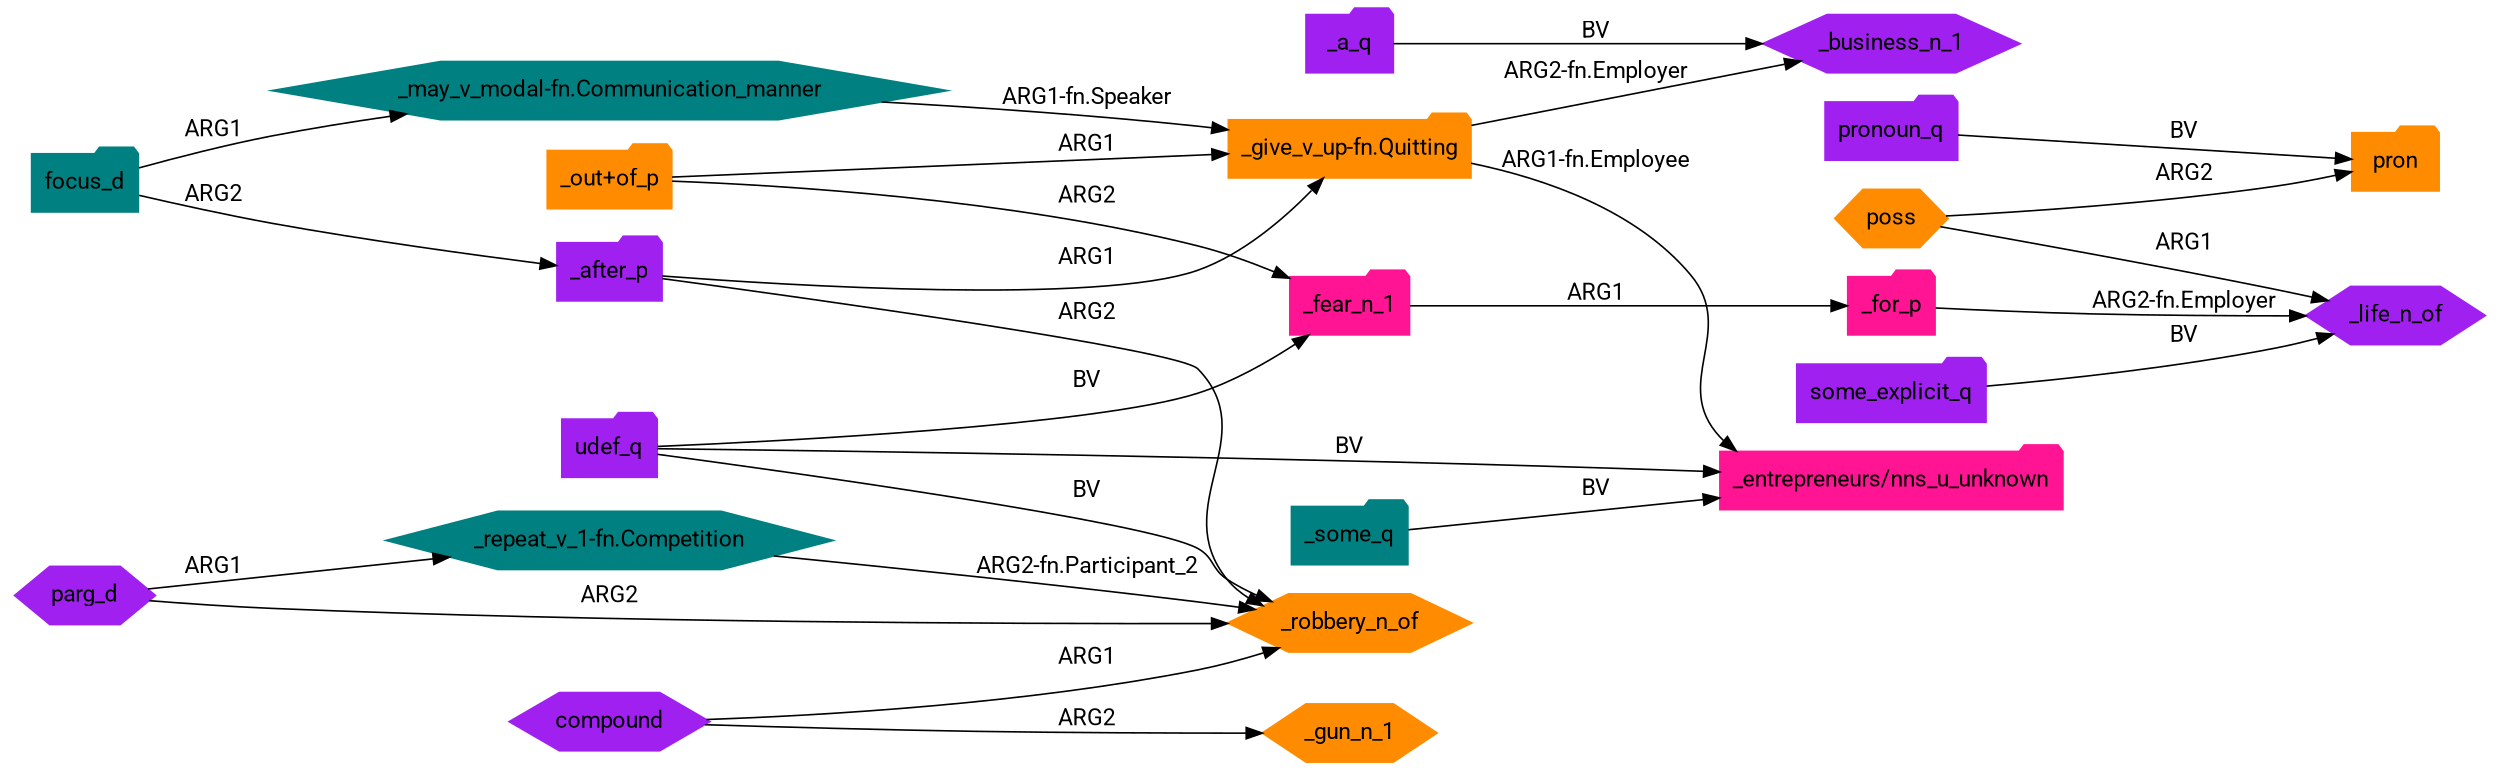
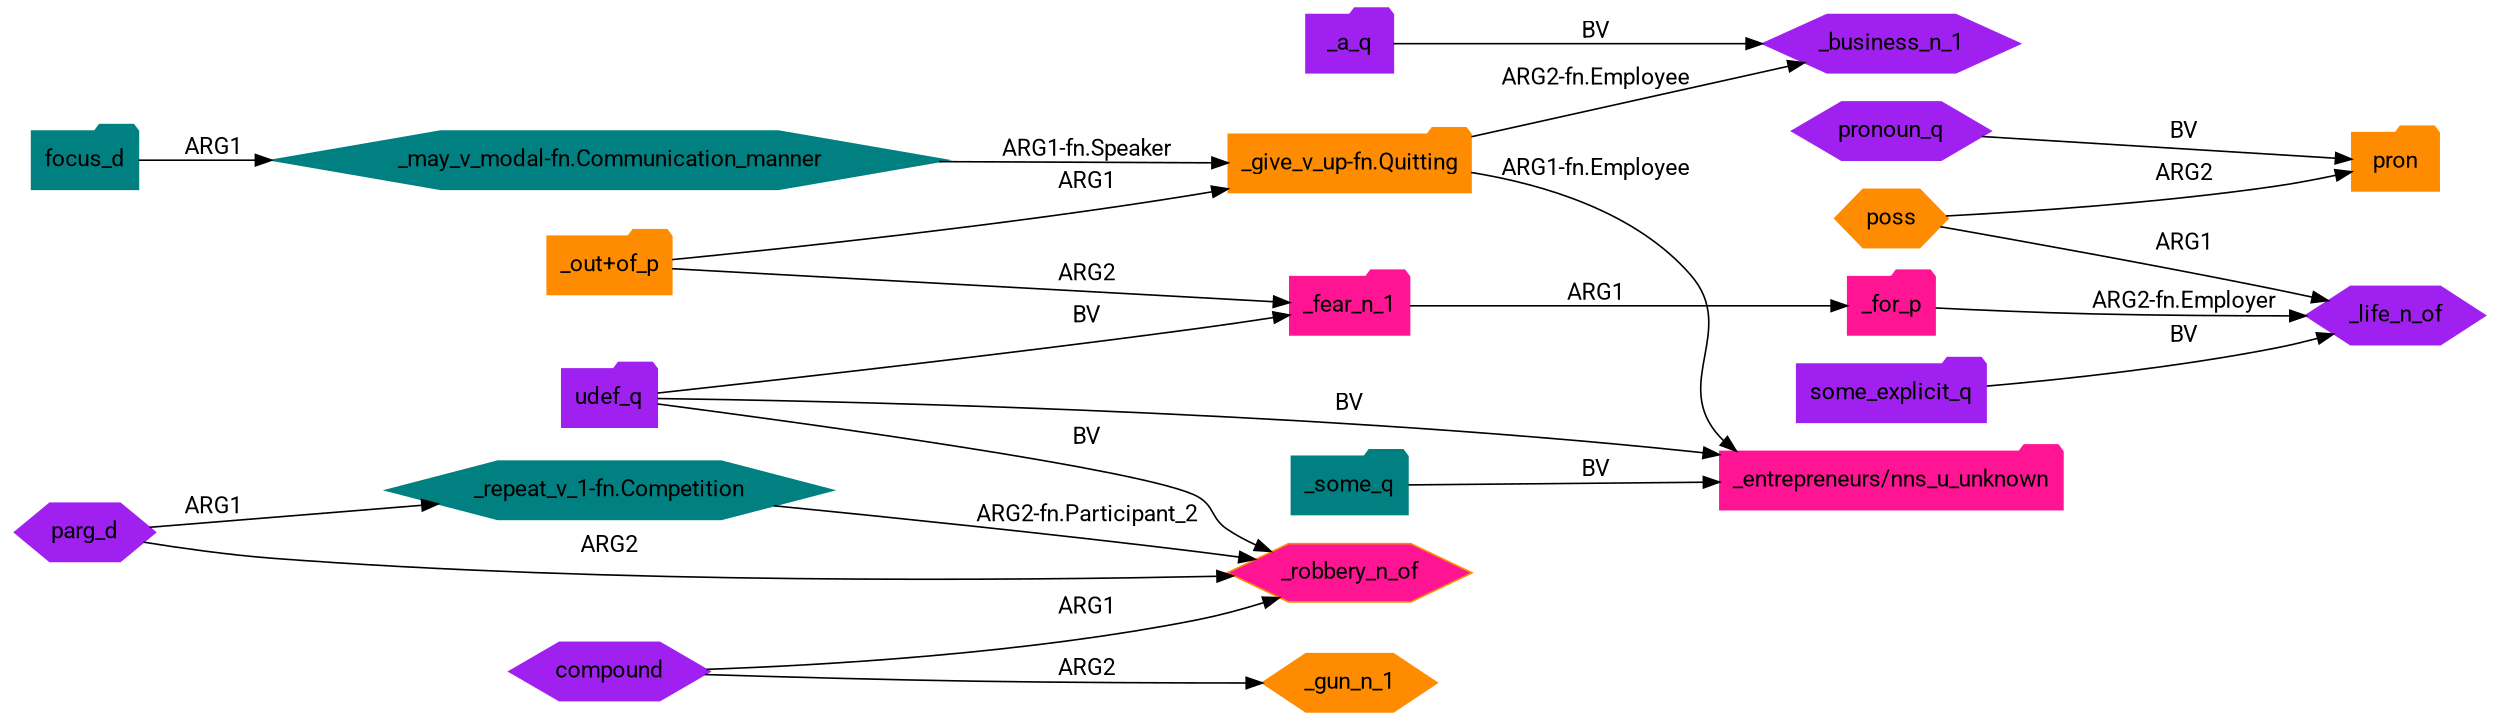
  digraph {
    fontname=Roboto
    rankdir=LR
    node [color=purple fontname=Roboto shape=folder style=filled]
    edge [fontname=Roboto]
    _for_p [color=deeppink]
    _life_n_of [shape=hexagon]
    _fear_n_1 [color=deeppink]
    "_out+of_p" [color=darkorange]
    "_give_v_up-fn.Quitting" [color=darkorange]
    _business_n_1 [shape=hexagon]
    "_entrepreneurs/nns_u_unknown" [color=deeppink]
    parg_d [shape=hexagon]
    "_repeat_v_1-fn.Competition" [color=teal shape=hexagon]
-   _robbery_n_of [color=darkorange shape=hexagon]
+   _robbery_n_of [color=darkorange shape=hexagon fillcolor=deeppink]
    _a_q
    poss [color=darkorange shape=hexagon]
    pron [color=darkorange]
    "_may_v_modal-fn.Communication_manner" [color=teal shape=hexagon]
-   pronoun_q
-   _after_p
+   pronoun_q [shape=hexagon]
    n17 [label=some_explicit_q]
    focus_d [color=teal]
    _some_q [color=teal]
    compound [shape=hexagon]
    _gun_n_1 [color=darkorange shape=hexagon]
    udef_q
    _for_p -> _life_n_of [label="ARG2-fn.Employer"]
    _fear_n_1 -> _for_p [label=ARG1]
    "_out+of_p" -> _fear_n_1 [label=ARG2]
    "_out+of_p" -> "_give_v_up-fn.Quitting" [label=ARG1]
-   "_give_v_up-fn.Quitting" -> _business_n_1 [label="ARG2-fn.Employer"]
+   "_give_v_up-fn.Quitting" -> _business_n_1 [label="ARG2-fn.Employee"]
    "_give_v_up-fn.Quitting" -> "_entrepreneurs/nns_u_unknown" [label="ARG1-fn.Employee"]
    parg_d -> "_repeat_v_1-fn.Competition" [label=ARG1]
    parg_d -> _robbery_n_of [label=ARG2]
    "_repeat_v_1-fn.Competition" -> _robbery_n_of [label="ARG2-fn.Participant_2"]
    _a_q -> _business_n_1 [label=BV]
    poss -> _life_n_of [label=ARG1]
    poss -> pron [label=ARG2]
    "_may_v_modal-fn.Communication_manner" -> "_give_v_up-fn.Quitting" [label="ARG1-fn.Speaker"]
    pronoun_q -> pron [label=BV]
-   _after_p -> "_give_v_up-fn.Quitting" [label=ARG1]
-   _after_p -> _robbery_n_of [label=ARG2]
    n17 -> _life_n_of [label=BV]
    focus_d -> "_may_v_modal-fn.Communication_manner" [label=ARG1]
-   focus_d -> _after_p [label=ARG2]
    _some_q -> "_entrepreneurs/nns_u_unknown" [label=BV]
    compound -> _robbery_n_of [label=ARG1]
    compound -> _gun_n_1 [label=ARG2]
    udef_q -> _fear_n_1 [label=BV]
    udef_q -> "_entrepreneurs/nns_u_unknown" [label=BV]
    udef_q -> _robbery_n_of [label=BV]
  }
